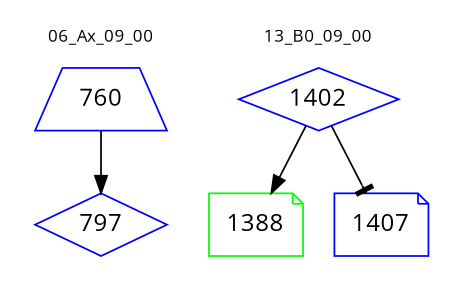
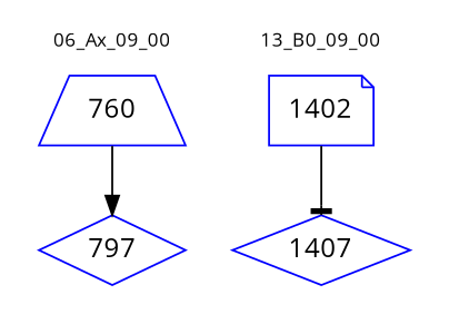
  digraph {
    fontname="Open Sans"
    node [color=blue fontname="Open Sans" shape=diamond]
    edge [arrowhead=normal color=black fontname="Open Sans"]
    n1 [label=760 shape=trapezium]
    n2 [label=797]
-   n3 [label=1402]
-   n4 [color=green label=1388 shape=note]
-   n5 [label=1407 shape=note]
+   n3 [label=1402 shape=note]
+   n5 [label=1407]
    subgraph cluster_1 {
      color=white
      fontsize=10
      label="06_Ax_09_00"
      n1
      n2
    }
    subgraph cluster_2 {
      color=white
      fontsize=10
      label="13_B0_09_00"
      n3
-     n4
      n5
    }
    n1 -> n2
-   n3 -> n4
    n3 -> n5 [arrowhead=tee]
  }
